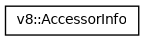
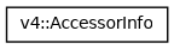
  digraph {
    rankdir=LR
-   n1 [color=black fillcolor=white fontname=Helvetica fontsize=10 height=0.2 label="v8::AccessorInfo" shape=record style=filled width=0.4]
+   n1 [color=black fillcolor=white fontname=Helvetica fontsize=10 height=0.2 label="v4::AccessorInfo" shape=record style=filled width=0.4]
  }
